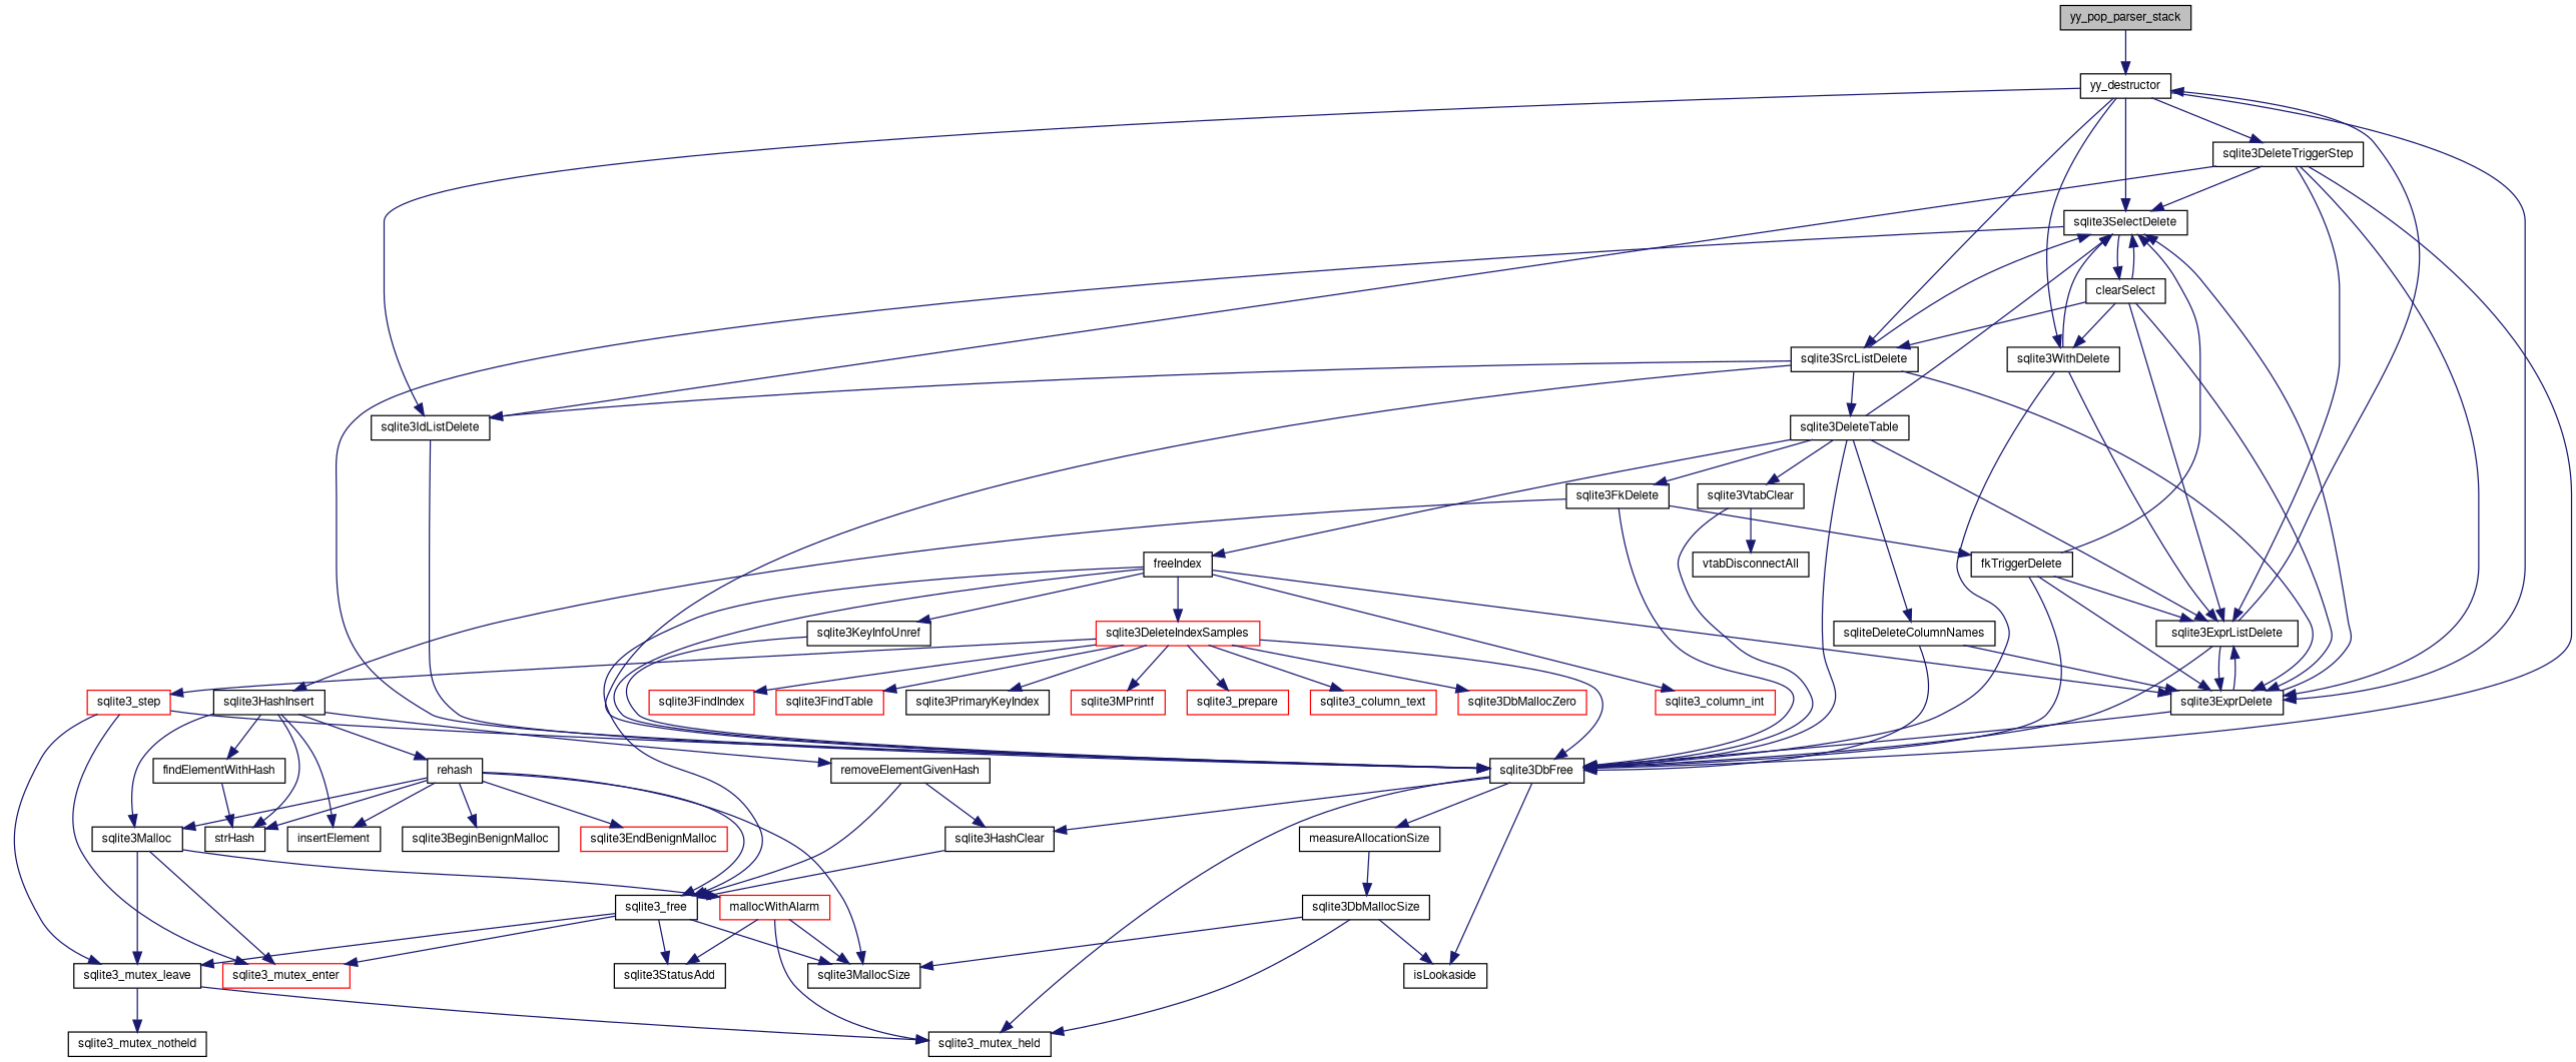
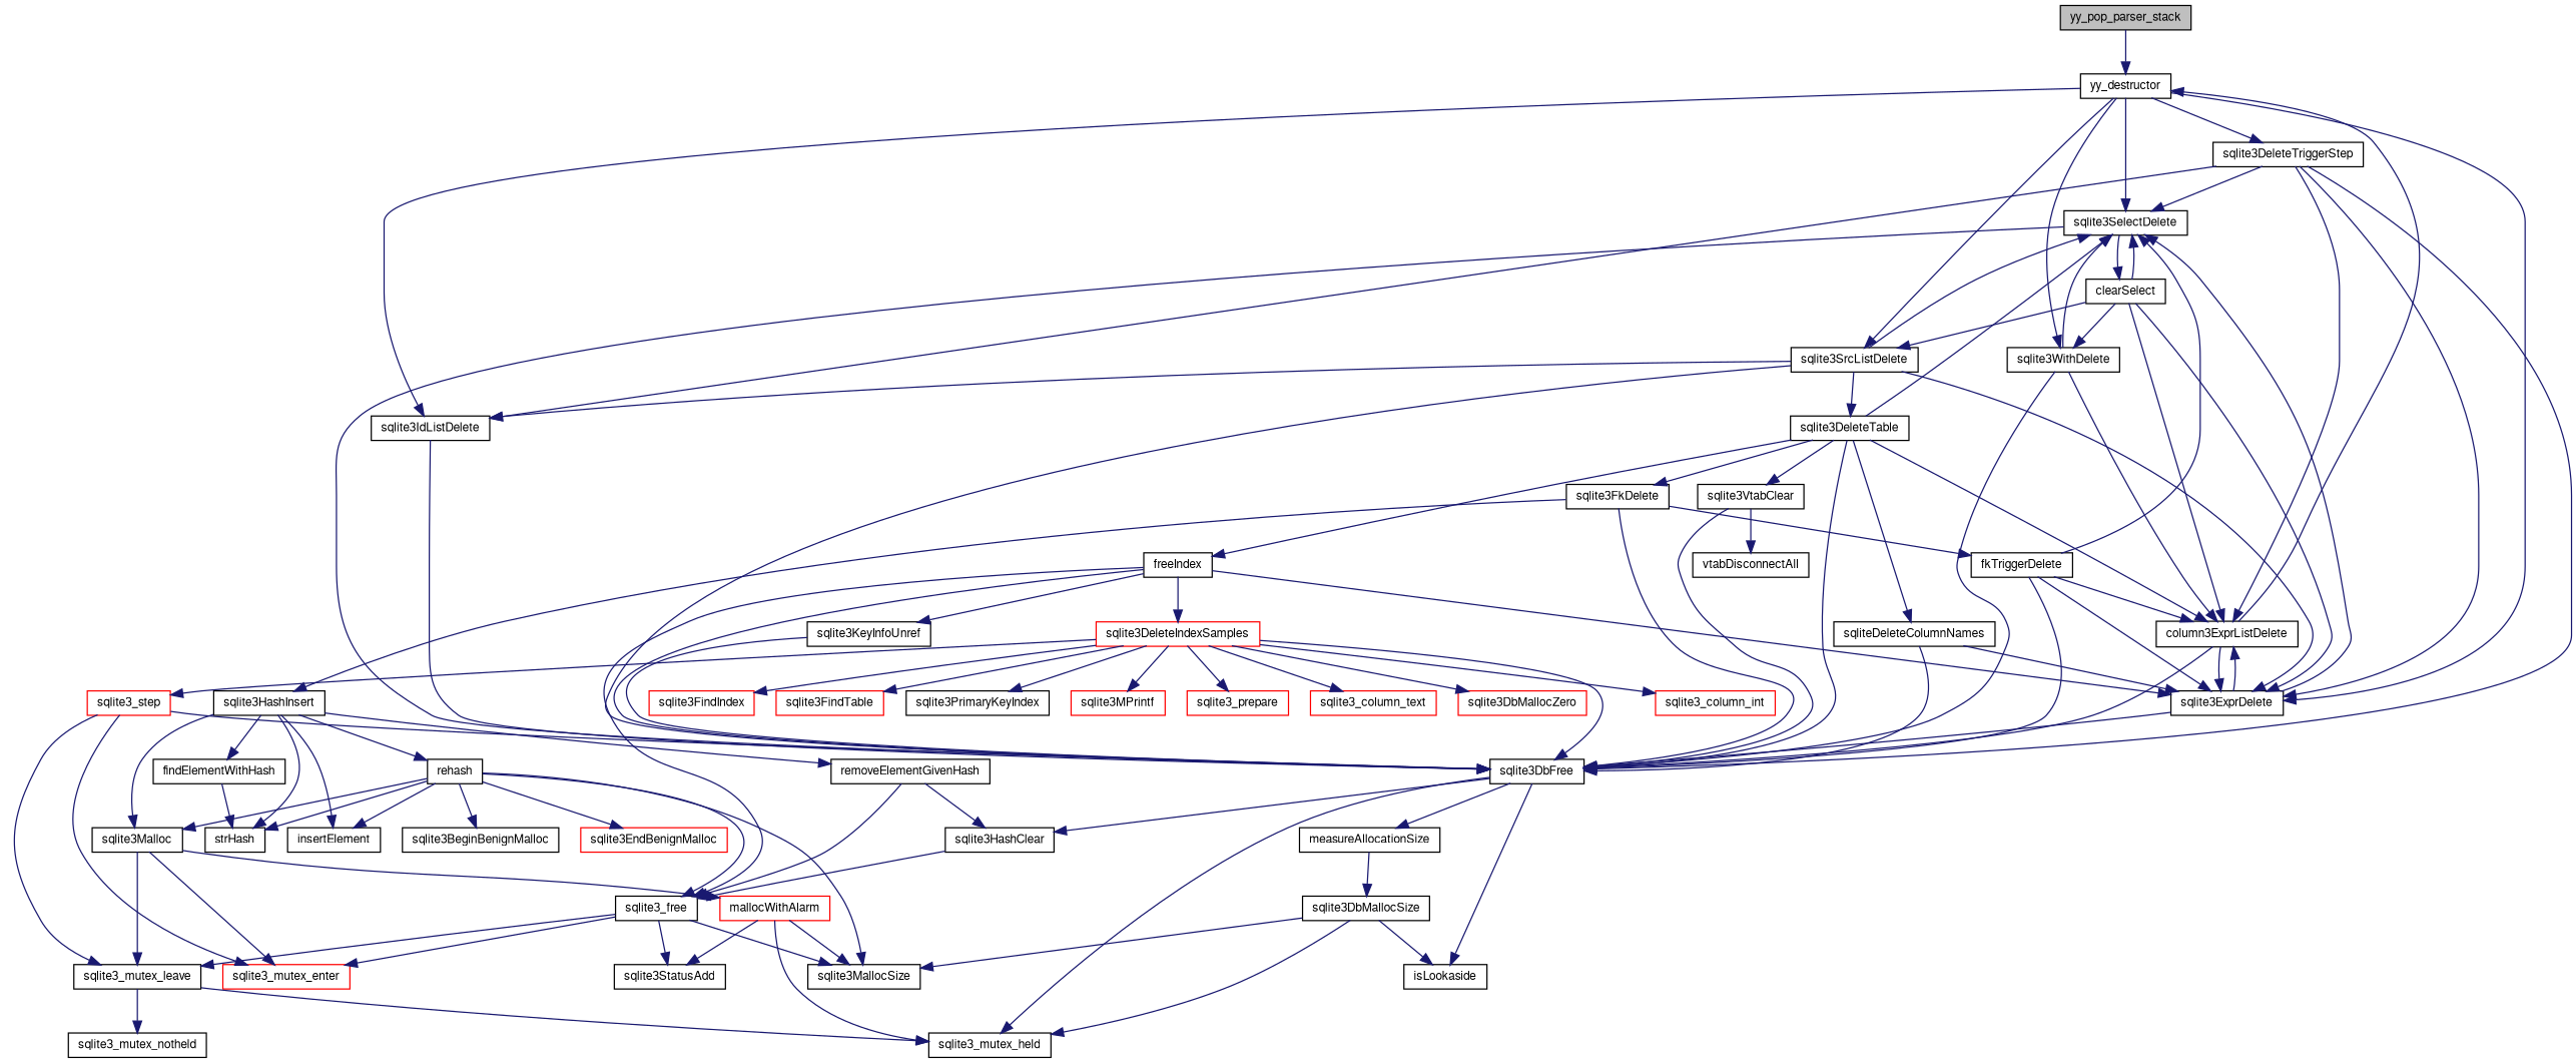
  digraph {
    rankdir=TB
    node [color=black fillcolor=white fontname=FreeSans fontsize=10 shape=record style=filled]
    edge [color=midnightblue fontname=FreeSans fontsize=10 labelfontname=FreeSans labelfontsize=10 style=solid]
    n1 [fillcolor=grey75 fontcolor=black height=0.2 label=yy_pop_parser_stack width=0.4]
    n2 [height=0.2 label=yy_destructor width=0.4]
    n3 [height=0.2 label=sqlite3SelectDelete width=0.4]
    n4 [height=0.2 label=sqlite3ExprDelete width=0.4]
    n5 [height=0.2 label=sqlite3SrcListDelete width=0.4]
    n6 [height=0.2 label=sqlite3IdListDelete width=0.4]
    n7 [height=0.2 label=sqlite3WithDelete width=0.4]
    n8 [height=0.2 label=sqlite3DeleteTriggerStep width=0.4]
    n9 [height=0.2 label=clearSelect width=0.4]
    n10 [height=0.2 label=sqlite3DbFree width=0.4]
-   n11 [height=0.2 label=sqlite3ExprListDelete width=0.4]
+   n11 [height=0.2 label=column3ExprListDelete width=0.4]
    n12 [height=0.2 label=sqlite3DeleteTable width=0.4]
    n13 [height=0.2 label=sqlite3_mutex_held width=0.4]
    n14 [height=0.2 label=measureAllocationSize width=0.4]
    n15 [height=0.2 label=isLookaside width=0.4]
    n16 [height=0.2 label=sqlite3HashClear width=0.4]
    n17 [height=0.2 label=sqlite3DbMallocSize width=0.4]
    n18 [height=0.2 label=sqlite3_free width=0.4]
    n19 [height=0.2 label=sqlite3MallocSize width=0.4]
    n20 [color=red height=0.2 label=sqlite3_mutex_enter width=0.4]
    n21 [height=0.2 label=sqlite3StatusAdd width=0.4]
    n22 [height=0.2 label=sqlite3_mutex_leave width=0.4]
    n23 [height=0.2 label=sqlite3_mutex_notheld width=0.4]
    n24 [height=0.2 label=freeIndex width=0.4]
    n25 [height=0.2 label=sqlite3FkDelete width=0.4]
    n26 [height=0.2 label=sqliteDeleteColumnNames width=0.4]
    n27 [height=0.2 label=sqlite3VtabClear width=0.4]
    n28 [height=0.2 label=sqlite3HashInsert width=0.4]
    n29 [height=0.2 label=findElementWithHash width=0.4]
    n30 [height=0.2 label=strHash width=0.4]
    n31 [height=0.2 label=removeElementGivenHash width=0.4]
    n32 [height=0.2 label=sqlite3Malloc width=0.4]
    n33 [height=0.2 label=rehash width=0.4]
    n34 [height=0.2 label=insertElement width=0.4]
    n35 [color=red height=0.2 label=sqlite3DeleteIndexSamples width=0.4]
    n36 [height=0.2 label=sqlite3KeyInfoUnref width=0.4]
    n37 [height=0.2 label=fkTriggerDelete width=0.4]
    n38 [height=0.2 label=vtabDisconnectAll width=0.4]
    n39 [color=red height=0.2 label=mallocWithAlarm width=0.4]
    n40 [height=0.2 label=sqlite3BeginBenignMalloc width=0.4]
    n41 [color=red height=0.2 label=sqlite3EndBenignMalloc width=0.4]
    n42 [color=red height=0.2 label=sqlite3FindIndex width=0.4]
    n43 [color=red height=0.2 label=sqlite3FindTable width=0.4]
    n44 [height=0.2 label=sqlite3PrimaryKeyIndex width=0.4]
    n45 [color=red height=0.2 label=sqlite3MPrintf width=0.4]
    n46 [color=red height=0.2 label=sqlite3_prepare width=0.4]
    n47 [color=red height=0.2 label=sqlite3_step width=0.4]
    n48 [color=red height=0.2 label=sqlite3_column_text width=0.4]
    n49 [color=red height=0.2 label=sqlite3_column_int width=0.4]
    n50 [color=red height=0.2 label=sqlite3DbMallocZero width=0.4]
    n1 -> n2
    n2 -> n3
    n2 -> n4
    n2 -> n5
    n2 -> n6
    n2 -> n7
    n2 -> n8
    n3 -> n9
    n3 -> n10
    n4 -> n3
    n4 -> n10
    n4 -> n11
    n5 -> n3
    n5 -> n4
    n5 -> n6
    n5 -> n10
    n5 -> n12
    n6 -> n10
    n7 -> n3
    n7 -> n10
    n7 -> n11
    n8 -> n3
    n8 -> n4
    n8 -> n6
    n8 -> n10
    n8 -> n11
    n9 -> n3
    n9 -> n4
    n9 -> n5
    n9 -> n7
    n9 -> n11
    n10 -> n13
    n10 -> n14
    n10 -> n15
    n10 -> n16
    n11 -> n2
    n11 -> n4
    n11 -> n10
    n12 -> n3
    n12 -> n10
    n12 -> n11
    n12 -> n24
    n12 -> n25
    n12 -> n26
    n12 -> n27
    n14 -> n17
    n16 -> n18
    n17 -> n13
    n17 -> n15
    n17 -> n19
    n18 -> n19
    n18 -> n20
    n18 -> n21
    n18 -> n22
    n22 -> n13
    n22 -> n23
    n24 -> n4
    n24 -> n10
    n24 -> n18
    n24 -> n35
    n24 -> n36
    n25 -> n10
    n25 -> n28
    n25 -> n37
    n26 -> n4
    n26 -> n10
    n27 -> n10
    n27 -> n38
    n28 -> n29
    n28 -> n30
    n28 -> n31
    n28 -> n32
    n28 -> n33
    n28 -> n34
    n29 -> n30
    n31 -> n16
    n31 -> n18
    n32 -> n20
    n32 -> n22
    n32 -> n39
    n33 -> n18
    n33 -> n19
    n33 -> n30
    n33 -> n32
    n33 -> n34
    n33 -> n40
    n33 -> n41
    n35 -> n10
    n35 -> n42
    n35 -> n43
    n35 -> n44
    n35 -> n45
    n35 -> n46
    n35 -> n47
    n35 -> n48
-   n24 -> n49
+   n35 -> n49
    n35 -> n50
    n36 -> n10
    n37 -> n3
    n37 -> n4
    n37 -> n10
    n37 -> n11
    n39 -> n13
    n39 -> n19
    n39 -> n21
    n47 -> n10
    n47 -> n20
    n47 -> n22
  }
